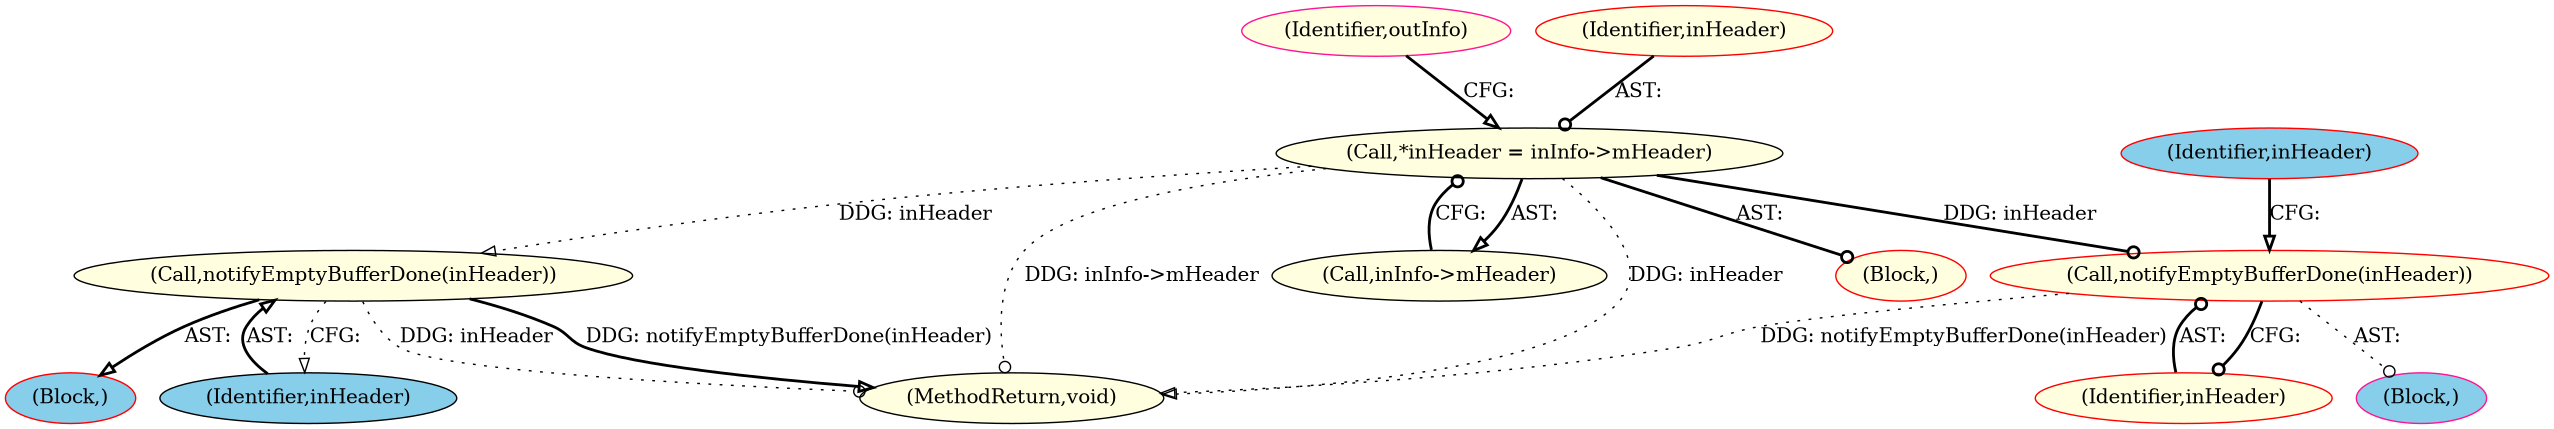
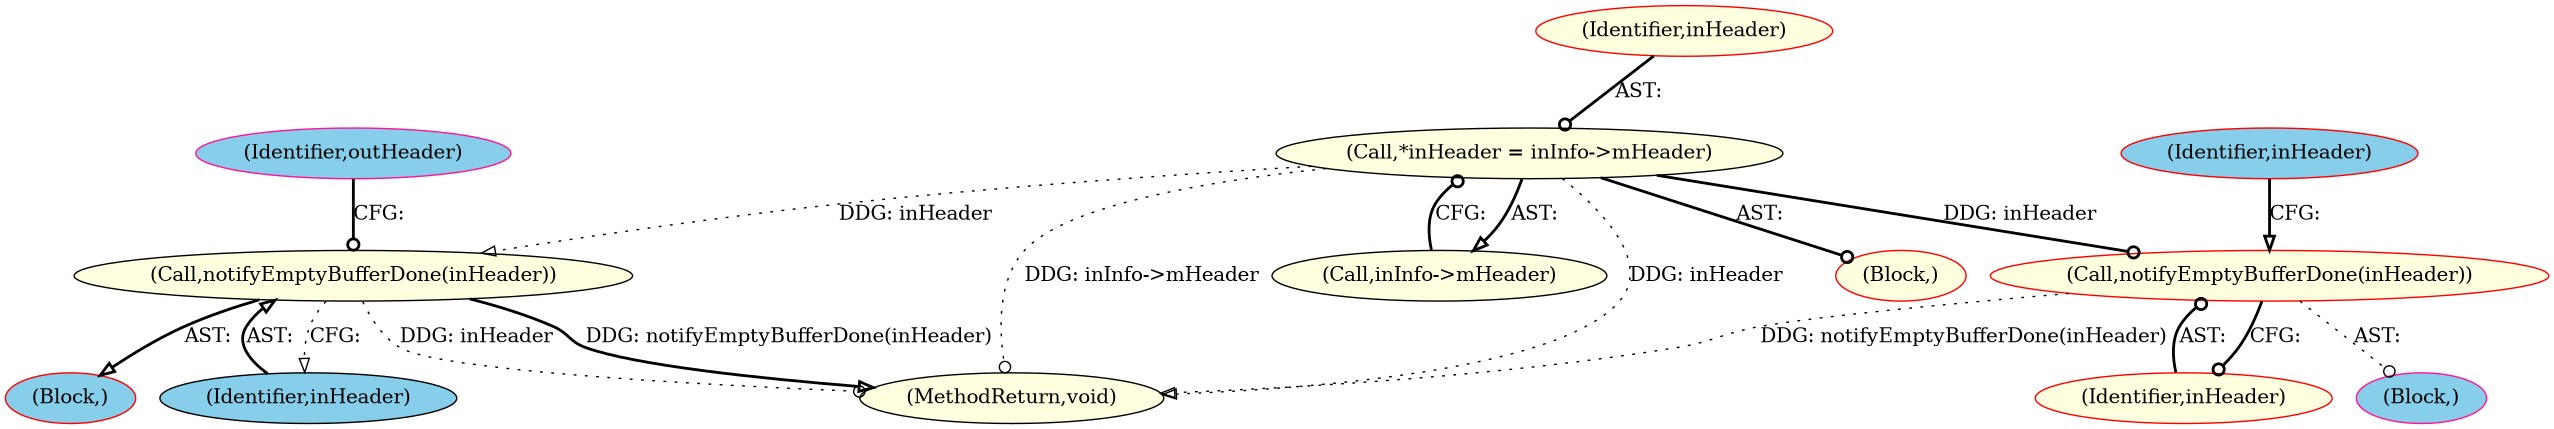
  digraph {
    node [color=red fillcolor=lightyellow style=filled]
    edge [arrowhead=onormal style=bold]
    n1 [color=black label="(Call,*inHeader = inInfo->mHeader)"]
    n2 [color=black label="(Call,notifyEmptyBufferDone(inHeader))"]
    n3 [label="(Call,notifyEmptyBufferDone(inHeader))"]
    n4 [color=black label="(Call,inInfo->mHeader)"]
    n5 [label="(Block,)"]
    n6 [color=black label="(MethodReturn,void)"]
    n7 [fillcolor=skyblue label="(Block,)"]
    n8 [color=black fillcolor=skyblue label="(Identifier,inHeader)"]
    n9 [color=deeppink fillcolor=skyblue label="(Block,)"]
    n10 [label="(Identifier,inHeader)"]
-   n11 [color=deeppink label="(Identifier,outInfo)"]
    n12 [label="(Identifier,inHeader)"]
+   n13 [color=deeppink fillcolor=skyblue label="(Identifier,outHeader)"]
    n14 [fillcolor=skyblue label="(Identifier,inHeader)"]
    n1 -> n2 [label="DDG: inHeader" style=dotted]
    n1 -> n3 [arrowhead=odot label="DDG: inHeader"]
    n1 -> n4 [label="AST: "]
    n1 -> n5 [arrowhead=odot label="AST: "]
    n1 -> n6 [arrowhead=odot label="DDG: inInfo->mHeader" style=dotted]
    n1 -> n6 [label="DDG: inHeader" style=dotted]
    n2 -> n6 [arrowhead=odot label="DDG: inHeader" style=dotted]
    n2 -> n6 [label="DDG: notifyEmptyBufferDone(inHeader)"]
    n2 -> n7 [label="AST: "]
    n2 -> n8 [label="CFG: " style=dotted]
    n3 -> n6 [label="DDG: notifyEmptyBufferDone(inHeader)" style=dotted]
    n3 -> n9 [arrowhead=odot label="AST: " style=dotted]
    n3 -> n10 [arrowhead=odot label="CFG: "]
    n4 -> n1 [arrowhead=odot label="CFG: "]
    n8 -> n2 [label="AST: "]
    n10 -> n3 [arrowhead=odot label="AST: "]
-   n11 -> n1 [label="CFG: "]
    n12 -> n1 [arrowhead=odot label="AST: "]
+   n13 -> n2 [arrowhead=odot label="CFG: "]
    n14 -> n3 [label="CFG: "]
  }
